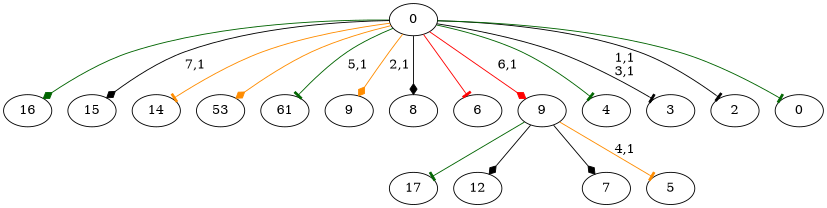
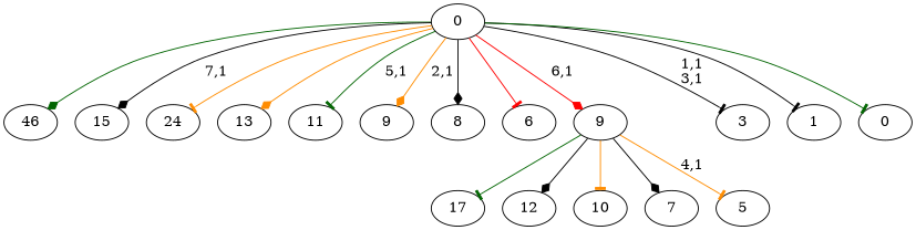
  digraph {
    edge [arrowhead=tee color=black]
    n1 [label=17]
-   n2 [label=16]
+   n2 [label=46]
    n3 [label=15]
-   n4 [label=14]
-   n5 [label=53]
+   n4 [label=24]
+   n5 [label=13]
    n6 [label=12]
-   n7 [label=61]
+   n7 [label=11]
+   n8 [label=10]
    n9 [label=9]
    n10 [label=8]
    n11 [label=7]
    n12 [label=6]
    n13 [label=5]
    9
-   n15 [label=4]
    n16 [label=3]
-   n17 [label=2]
+   n17 [label=1]
    n18 [label=0]
    0
    9 -> n1 [color=darkgreen]
    9 -> n6 [arrowhead=diamond]
+   9 -> n8 [color=darkorange]
    9 -> n11 [arrowhead=diamond]
    9 -> n13 [color=darkorange label="4,1"]
    0 -> n2 [arrowhead=diamond color=darkgreen]
    0 -> n3 [arrowhead=diamond label="7,1"]
    0 -> n4 [color=darkorange]
    0 -> n5 [arrowhead=diamond color=darkorange]
    0 -> n7 [color=darkgreen label="5,1"]
    0 -> n9 [arrowhead=diamond color=darkorange label="2,1"]
    0 -> n10 [arrowhead=diamond]
    0 -> n12 [color=red]
    0 -> 9 [arrowhead=diamond color=red label="6,1"]
-   0 -> n15 [color=darkgreen]
    0 -> n16 [label="1,1\n3,1"]
    0 -> n17
    0 -> n18 [color=darkgreen]
  }
